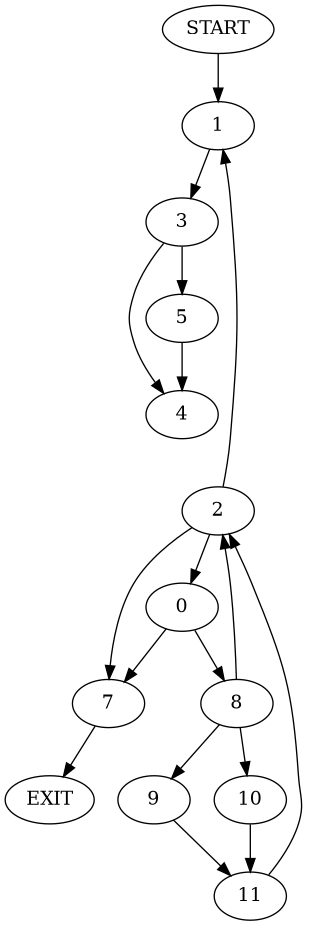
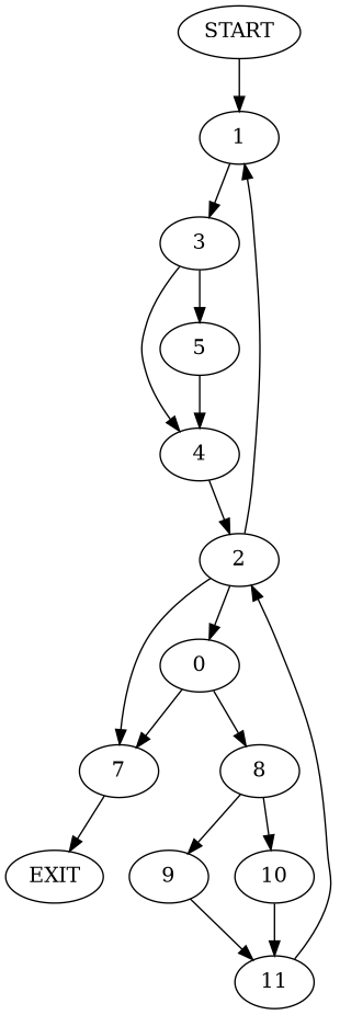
  digraph {
    n1 [label=START]
    1
    3
    n4 [label=EXIT]
    2
    n6 [label=0]
    7
    4
    5
    8
    9
    10
    11
    n1 -> 1
    1 -> 3
    3 -> 4
    3 -> 5
    2 -> 1
    2 -> n6
    2 -> 7
    n6 -> 7
    n6 -> 8
    7 -> n4
-   8 -> 2
+   4 -> 2
    5 -> 4
    8 -> 9
    8 -> 10
    9 -> 11
    10 -> 11
    11 -> 2
  }
